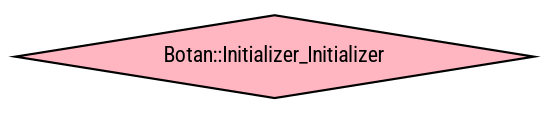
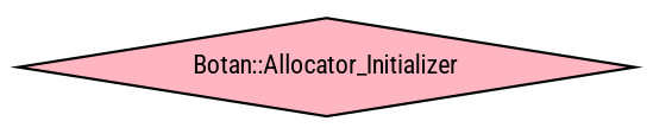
  digraph {
    rankdir=LR
    fontname="Roboto Condensed"
-   n1 [color=black fillcolor=lightpink fontname="Roboto Condensed" fontsize=10 height=0.2 label="Botan::Initializer_Initializer" shape=diamond style=filled width=0.4]
+   n1 [color=black fillcolor=lightpink fontname="Roboto Condensed" fontsize=10 height=0.2 label="Botan::Allocator_Initializer" shape=diamond style=filled width=0.4]
  }
